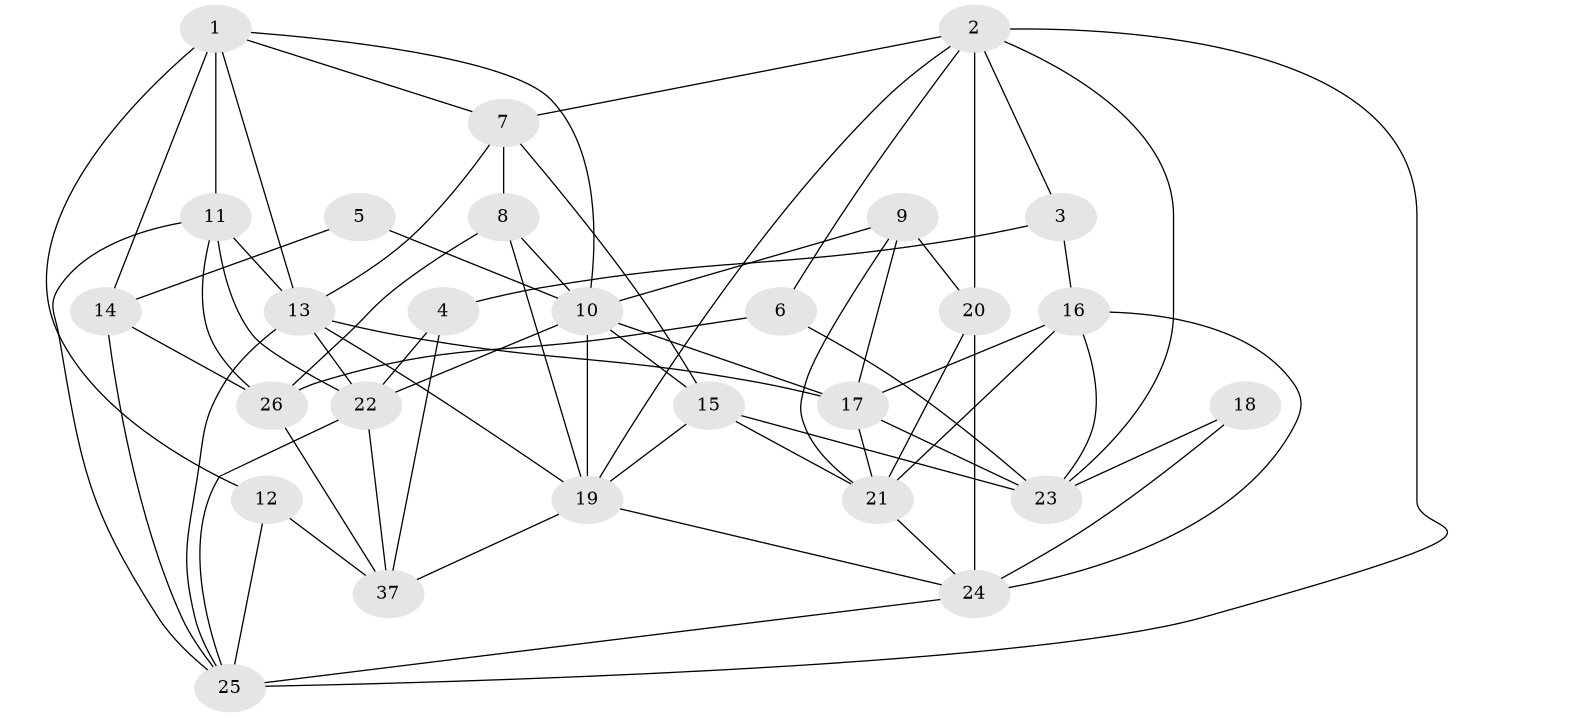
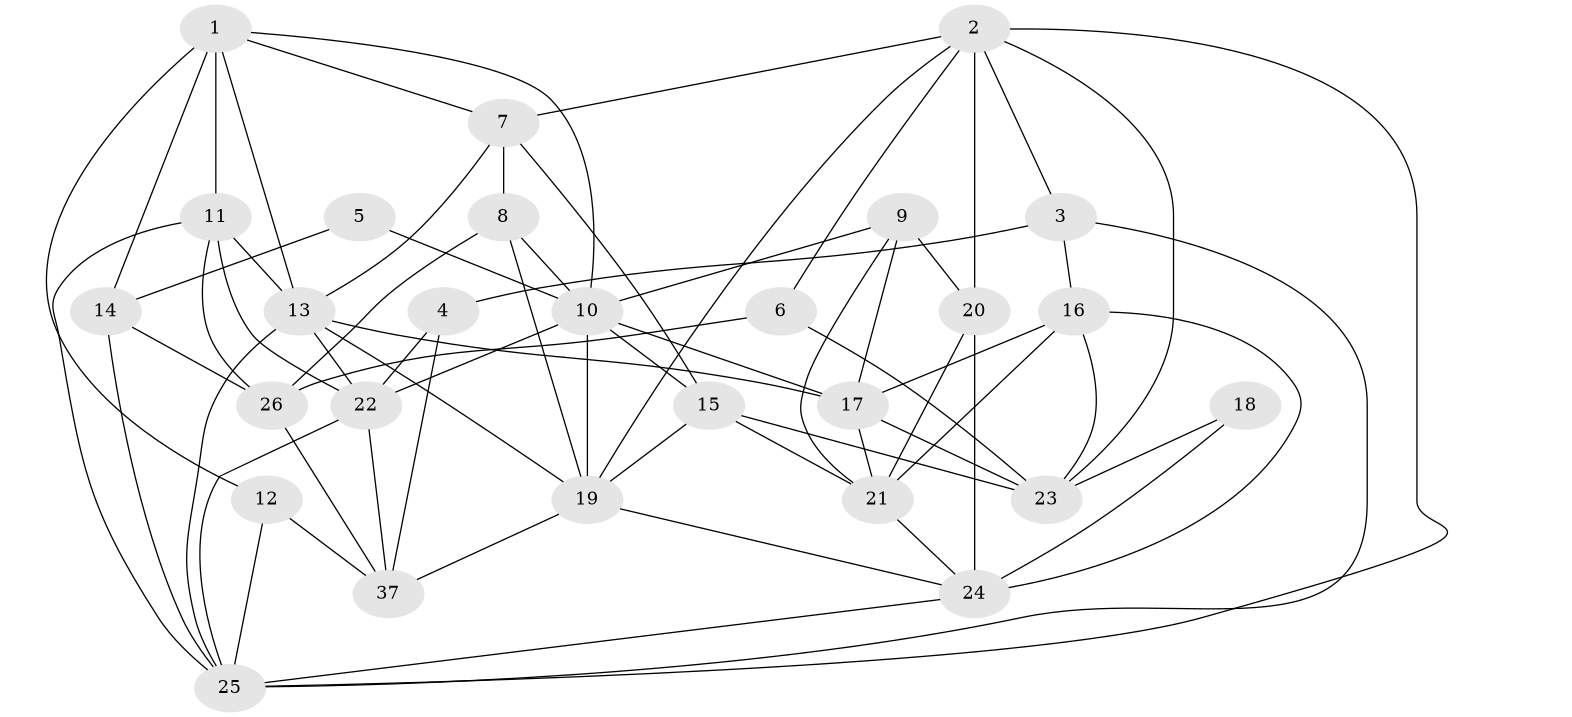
  graph {
    node [color=gray90 style=filled]
    edge [weight=1.0]
    1
    7
    10
    11
    12
    13
    14
    8
    15
    19
    22
    17
    25
    26
    n15 [label=37]
    2
    3
    6
    20
    23
    4
    16
    24
    21
    5
    9
    18
    1 -- 7
    1 -- 10
    1 -- 11
    1 -- 12 [weight=2.0]
    1 -- 13
    1 -- 14
    7 -- 13
    7 -- 8
    7 -- 15
    10 -- 15
    10 -- 19
    10 -- 22
    10 -- 17
    11 -- 13 [weight=2.0]
    11 -- 22
    11 -- 25
    11 -- 26
    12 -- 25 [weight=2.0]
    12 -- n15
    13 -- 19
    13 -- 22
    13 -- 17
    13 -- 25
    14 -- 25 [weight=2.0]
    14 -- 26
    8 -- 10
    8 -- 19
    8 -- 26
    15 -- 19
    15 -- 23 [weight=2.0]
    15 -- 21
    19 -- n15
    19 -- 24
    22 -- 25
    22 -- n15 [weight=2.0]
    17 -- 23
    17 -- 21
    26 -- n15
    2 -- 7
    2 -- 19
    2 -- 25
    2 -- 3
    2 -- 6
    2 -- 20
    2 -- 23
+   3 -- 25
    3 -- 4
    3 -- 16
    6 -- 26 [weight=2.0]
    6 -- 23
    20 -- 24
    20 -- 21
    4 -- 22
    4 -- n15
    16 -- 17
    16 -- 23
    16 -- 24
    16 -- 21
    24 -- 25
    21 -- 24
    5 -- 10
    5 -- 14
    9 -- 10
    9 -- 17
    9 -- 20 [weight=2.0]
    9 -- 21
    18 -- 23
    18 -- 24 [weight=2.0]
  }
